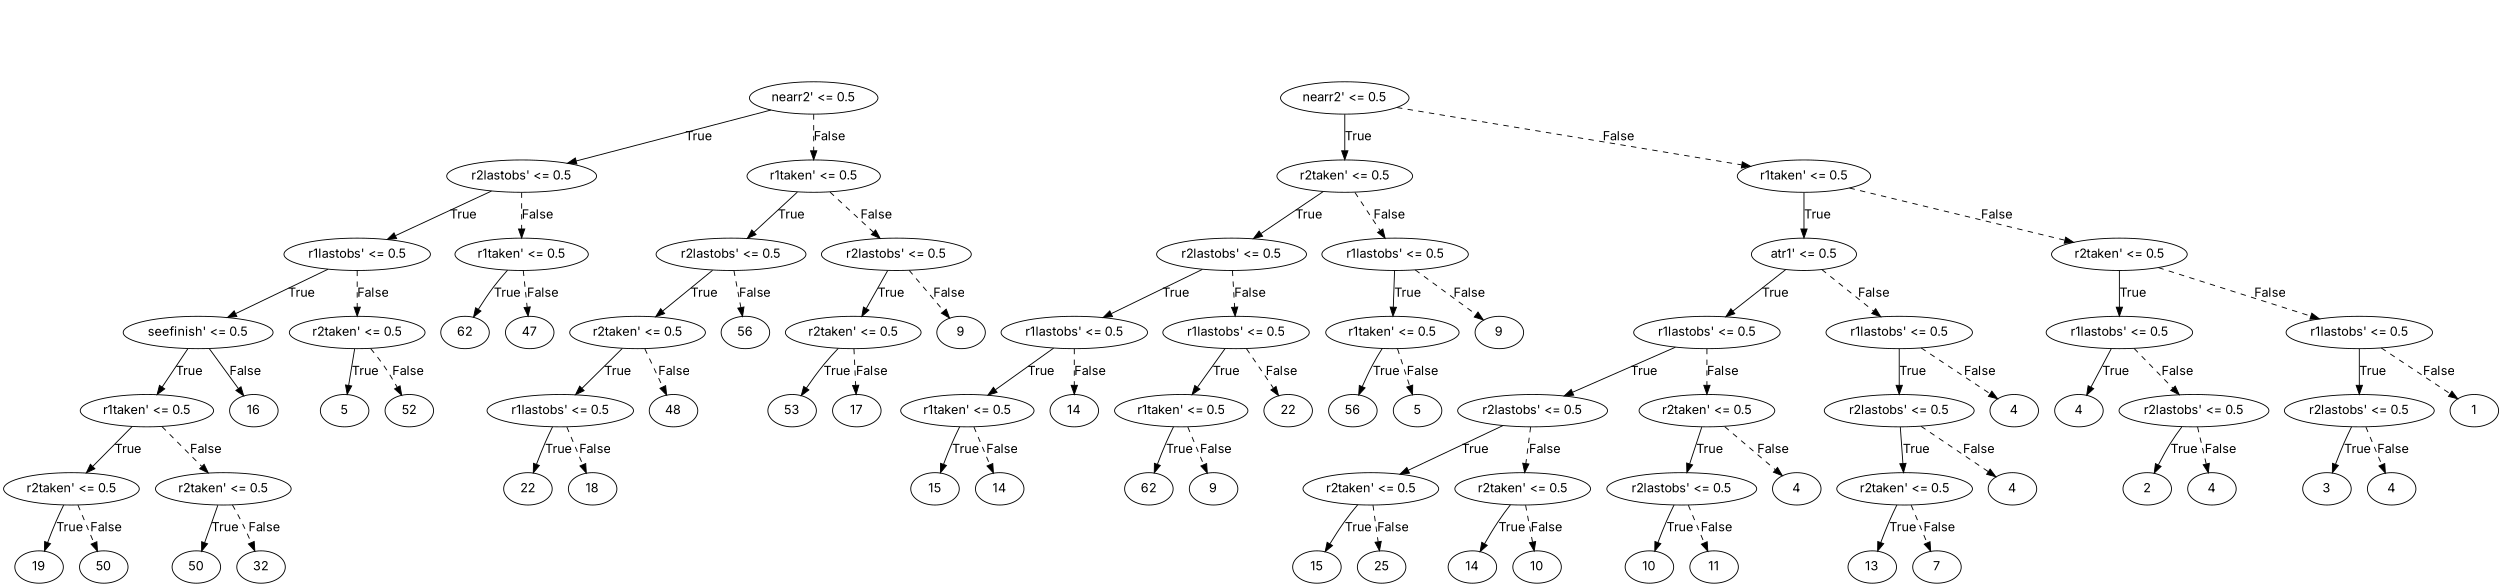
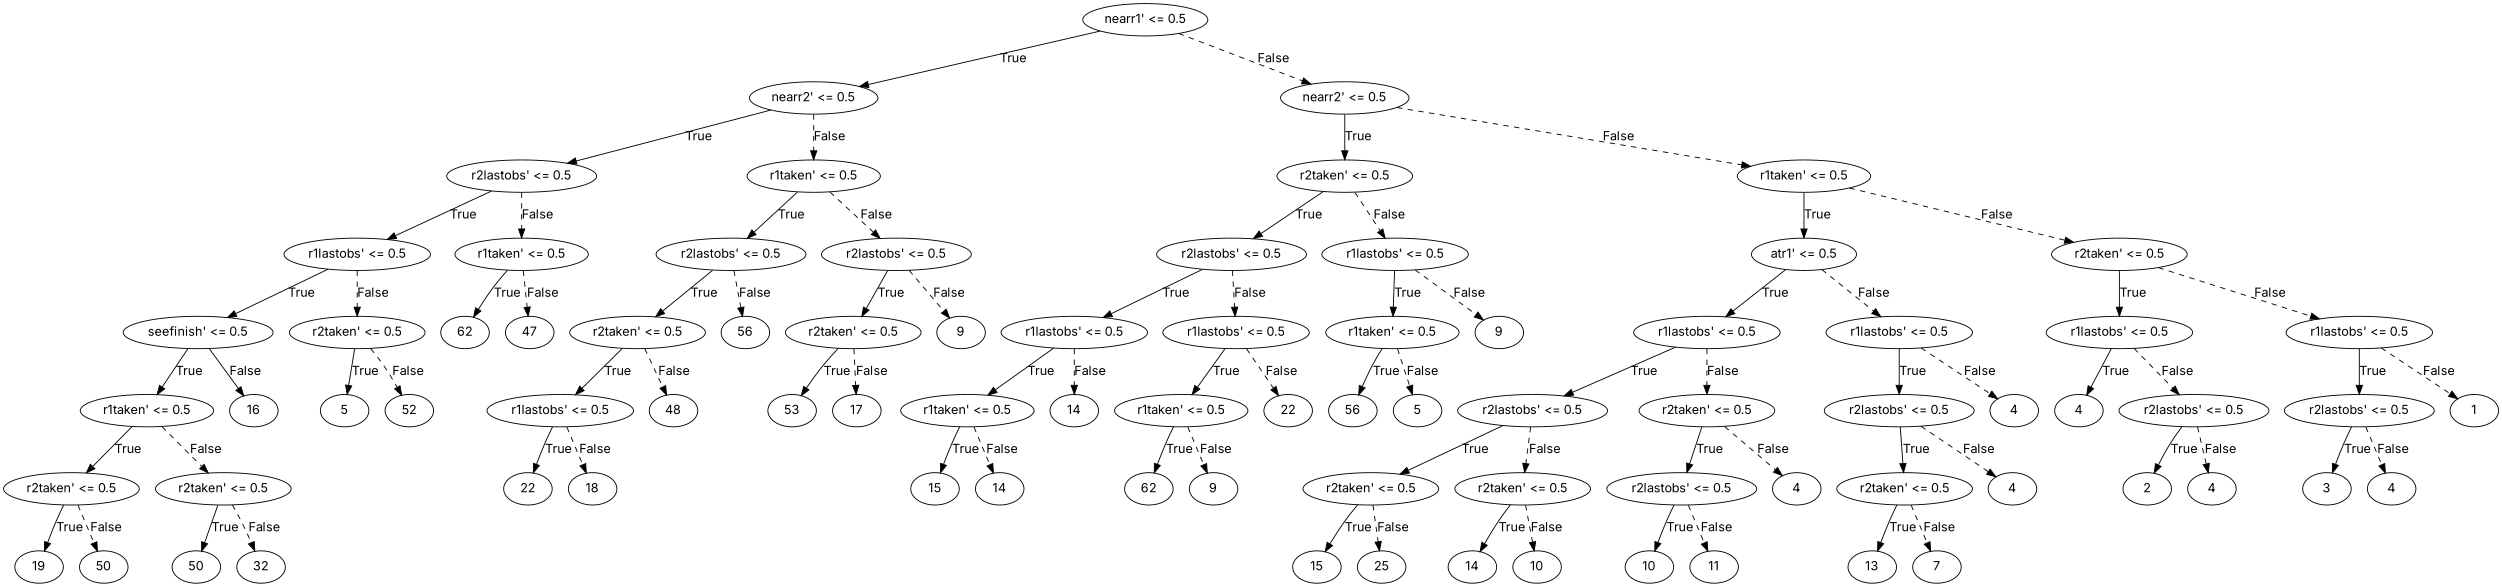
  digraph {
    fontname=Inter
    node [fontname=Inter]
    edge [fontname=Inter]
+   n1 [label="nearr1' <= 0.5"]
    n2 [label="nearr2' <= 0.5"]
    n3 [label="nearr2' <= 0.5"]
    n4 [label="r2lastobs' <= 0.5"]
    n5 [label="r1taken' <= 0.5"]
    n6 [label="r2taken' <= 0.5"]
    n7 [label="r1taken' <= 0.5"]
    n8 [label="r1lastobs' <= 0.5"]
    n9 [label="r1taken' <= 0.5"]
    n10 [label="r2lastobs' <= 0.5"]
    n11 [label="r2lastobs' <= 0.5"]
    n12 [label="seefinish' <= 0.5"]
    n13 [label="r2taken' <= 0.5"]
    n14 [label=62]
    n15 [label=47]
    n16 [label="r1taken' <= 0.5"]
    n17 [label=16]
    n18 [label=5]
    n19 [label=52]
    n20 [label="r2taken' <= 0.5"]
    n21 [label="r2taken' <= 0.5"]
    n22 [label=19]
    n23 [label=50]
    n24 [label=50]
    n25 [label=32]
    n26 [label="r2taken' <= 0.5"]
    n27 [label=56]
    n28 [label="r2taken' <= 0.5"]
    n29 [label=9]
    n30 [label="r1lastobs' <= 0.5"]
    n31 [label=48]
    n32 [label=22]
    n33 [label=18]
    n34 [label=53]
    n35 [label=17]
    n36 [label="r2lastobs' <= 0.5"]
    n37 [label="r1lastobs' <= 0.5"]
    n38 [label="atr1' <= 0.5"]
    n39 [label="r2taken' <= 0.5"]
    n40 [label="r1lastobs' <= 0.5"]
    n41 [label="r1lastobs' <= 0.5"]
    n42 [label="r1taken' <= 0.5"]
    n43 [label=9]
    n44 [label="r1taken' <= 0.5"]
    n45 [label=14]
    n46 [label="r1taken' <= 0.5"]
    n47 [label=22]
    n48 [label=15]
    n49 [label=14]
    n50 [label=62]
    n51 [label=9]
    n52 [label=56]
    n53 [label=5]
    n54 [label="r1lastobs' <= 0.5"]
    n55 [label="r1lastobs' <= 0.5"]
    n56 [label="r1lastobs' <= 0.5"]
    n57 [label="r1lastobs' <= 0.5"]
    n58 [label="r2lastobs' <= 0.5"]
    n59 [label="r2taken' <= 0.5"]
    n60 [label="r2lastobs' <= 0.5"]
    n61 [label=4]
    n62 [label="r2taken' <= 0.5"]
    n63 [label="r2taken' <= 0.5"]
    n64 [label="r2lastobs' <= 0.5"]
    n65 [label=4]
    n66 [label=15]
    n67 [label=25]
    n68 [label=14]
    n69 [label=10]
    n70 [label=10]
    n71 [label=11]
    n72 [label="r2taken' <= 0.5"]
    n73 [label=4]
    n74 [label=13]
    n75 [label=7]
    n76 [label=4]
    n77 [label="r2lastobs' <= 0.5"]
    n78 [label="r2lastobs' <= 0.5"]
    n79 [label=1]
    n80 [label=2]
    n81 [label=4]
    n82 [label=3]
    n83 [label=4]
+   n1 -> n2 [label=True]
+   n1 -> n3 [label=False style=dashed]
    n2 -> n4 [label=True]
    n2 -> n5 [label=False style=dashed]
    n3 -> n6 [label=True]
    n3 -> n7 [label=False style=dashed]
    n4 -> n8 [label=True]
    n4 -> n9 [label=False style=dashed]
    n5 -> n10 [label=True]
    n5 -> n11 [label=False style=dashed]
    n6 -> n36 [label=True]
    n6 -> n37 [label=False style=dashed]
    n7 -> n38 [label=True]
    n7 -> n39 [label=False style=dashed]
    n8 -> n12 [label=True]
    n8 -> n13 [label=False style=dashed]
    n9 -> n14 [label=True]
    n9 -> n15 [label=False style=dashed]
    n10 -> n26 [label=True]
    n10 -> n27 [label=False style=dashed]
    n11 -> n28 [label=True]
    n11 -> n29 [label=False style=dashed]
    n12 -> n16 [label=True]
    n12 -> n17 [label=False style=solid]
    n13 -> n18 [label=True]
    n13 -> n19 [label=False style=dashed]
    n16 -> n20 [label=True]
    n16 -> n21 [label=False style=dashed]
    n20 -> n22 [label=True]
    n20 -> n23 [label=False style=dashed]
    n21 -> n24 [label=True]
    n21 -> n25 [label=False style=dashed]
    n26 -> n30 [label=True]
    n26 -> n31 [label=False style=dashed]
    n28 -> n34 [label=True]
    n28 -> n35 [label=False style=dashed]
    n30 -> n32 [label=True]
    n30 -> n33 [label=False style=dashed]
    n36 -> n40 [label=True]
    n36 -> n41 [label=False style=dashed]
    n37 -> n42 [label=True]
    n37 -> n43 [label=False style=dashed]
    n38 -> n54 [label=True]
    n38 -> n55 [label=False style=dashed]
    n39 -> n56 [label=True]
    n39 -> n57 [label=False style=dashed]
    n40 -> n44 [label=True]
    n40 -> n45 [label=False style=dashed]
    n41 -> n46 [label=True]
    n41 -> n47 [label=False style=dashed]
    n42 -> n52 [label=True]
    n42 -> n53 [label=False style=dashed]
    n44 -> n48 [label=True]
    n44 -> n49 [label=False style=dashed]
    n46 -> n50 [label=True]
    n46 -> n51 [label=False style=dashed]
    n54 -> n58 [label=True]
    n54 -> n59 [label=False style=dashed]
    n55 -> n60 [label=True]
    n55 -> n61 [label=False style=dashed]
    n56 -> n76 [label=True]
    n56 -> n77 [label=False style=dashed]
    n57 -> n78 [label=True]
    n57 -> n79 [label=False style=dashed]
    n58 -> n62 [label=True]
    n58 -> n63 [label=False style=dashed]
    n59 -> n64 [label=True]
    n59 -> n65 [label=False style=dashed]
    n60 -> n72 [label=True]
    n60 -> n73 [label=False style=dashed]
    n62 -> n66 [label=True]
    n62 -> n67 [label=False style=dashed]
    n63 -> n68 [label=True]
    n63 -> n69 [label=False style=dashed]
    n64 -> n70 [label=True]
    n64 -> n71 [label=False style=dashed]
    n72 -> n74 [label=True]
    n72 -> n75 [label=False style=dashed]
    n77 -> n80 [label=True]
    n77 -> n81 [label=False style=dashed]
    n78 -> n82 [label=True]
    n78 -> n83 [label=False style=dashed]
  }
